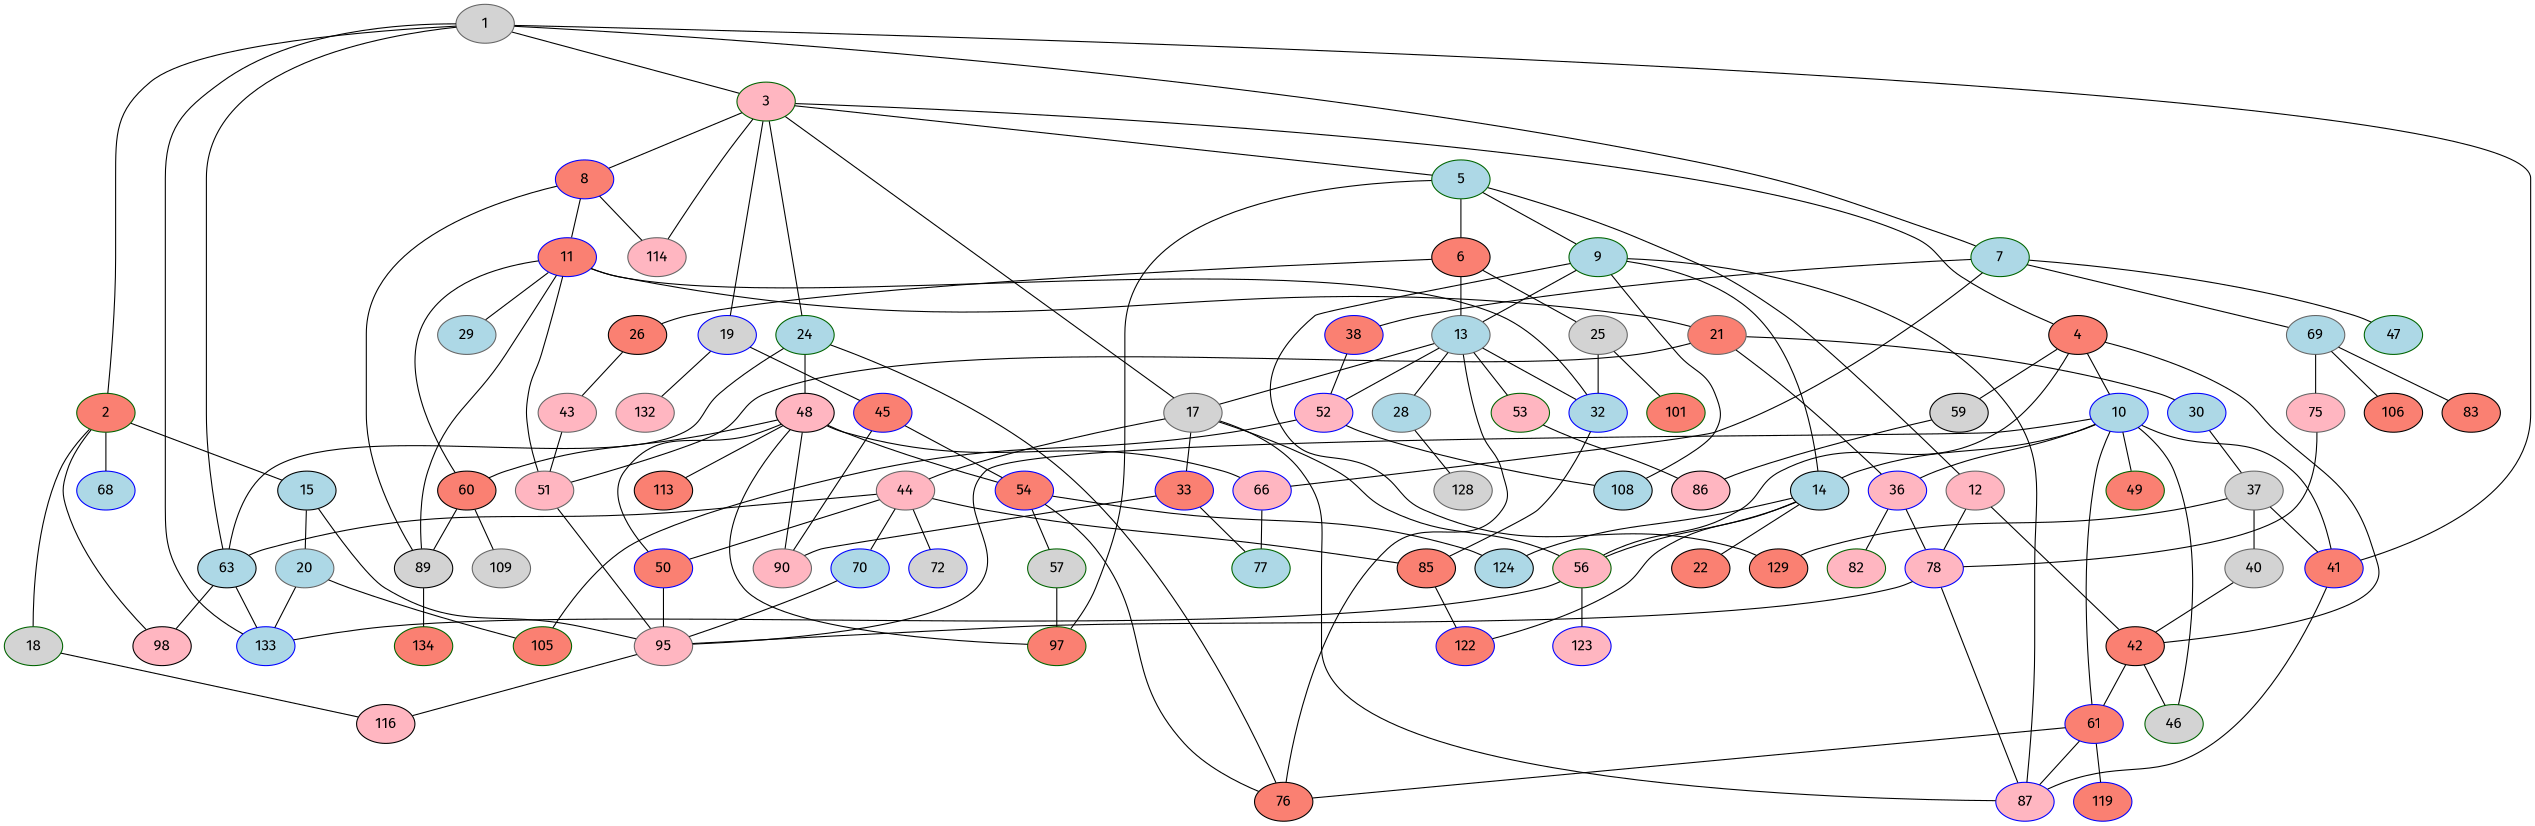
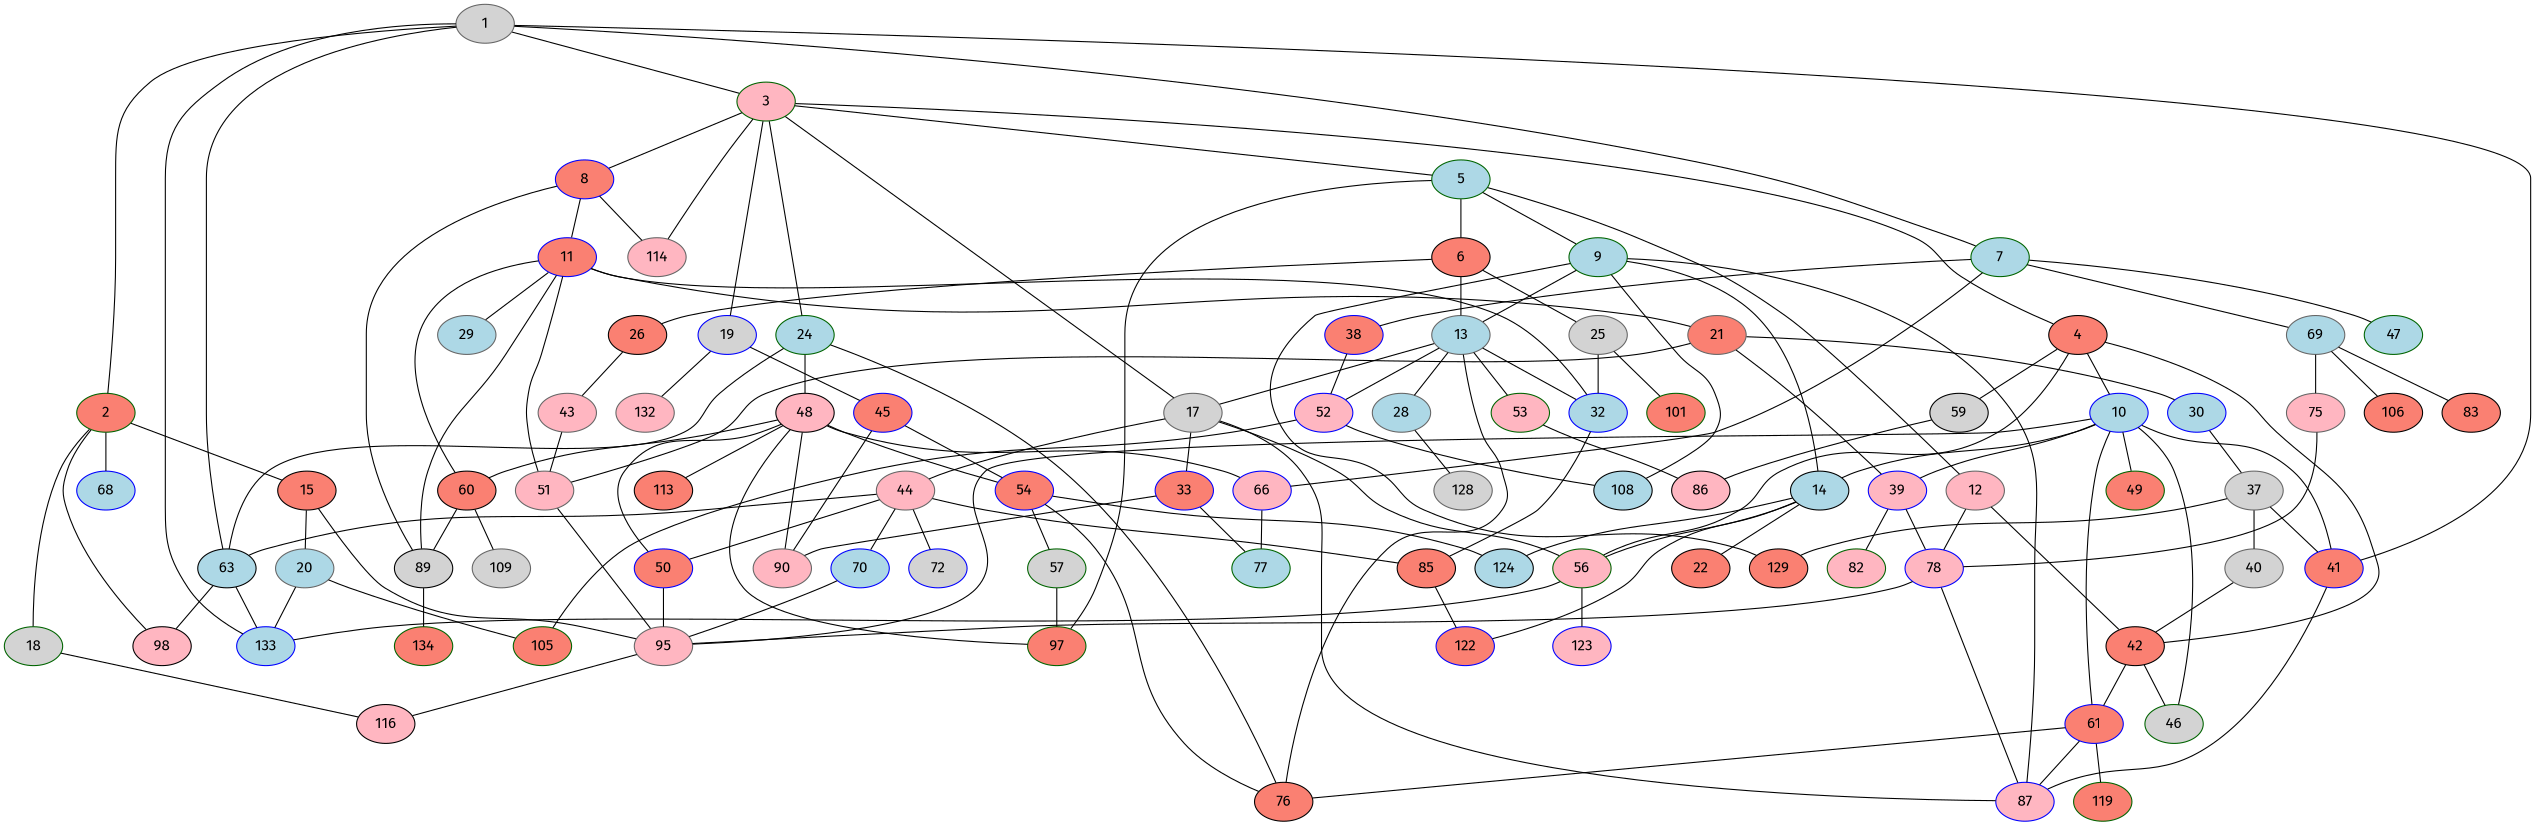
  graph {
    fontname="Fira Sans"
    node [color=blue fillcolor=salmon fontname="Fira Sans" style=filled]
    edge [fontname="Fira Sans"]
    1 [color=gray40 fillcolor=lightgrey super="+111"]
    2 [color=darkgreen super="+91"]
    3 [color=darkgreen fillcolor=lightpink super="+62"]
    7 [color=darkgreen fillcolor=lightblue super="+35"]
    41 [super="+99"]
    63 [color=black fillcolor=lightblue super="+81"]
    133 [fillcolor=lightblue]
-   15 [color=black fillcolor=lightblue]
+   15 [color=black]
    18 [color=darkgreen fillcolor=lightgrey super="+100"]
    68 [fillcolor=lightblue]
    98 [color=black fillcolor=lightpink super="+121"]
    4 [color=black super="+94"]
    5 [color=darkgreen fillcolor=lightblue]
    8 [super="+92"]
    17 [color=gray40 fillcolor=lightgrey]
    19 [fillcolor=lightgrey super="+118"]
    24 [color=darkgreen fillcolor=lightblue]
    114 [color=gray40 fillcolor=lightpink]
    38
    47 [color=darkgreen fillcolor=lightblue]
    66 [fillcolor=lightpink super="+80"]
    69 [color=gray40 fillcolor=lightblue super="+102"]
    87 [fillcolor=lightpink super="+120"]
    95 [color=gray40 fillcolor=lightpink super="+115"]
    20 [color=gray40 fillcolor=lightblue super="+64"]
    116 [color=black fillcolor=lightpink]
    10 [fillcolor=lightblue super="+27"]
    42 [color=black super="+126"]
    56 [color=darkgreen fillcolor=lightpink super="+104"]
    59 [color=black fillcolor=lightgrey super="+73"]
    6 [color=black super="+34"]
    9 [color=darkgreen fillcolor=lightblue super="+71"]
    12 [color=gray40 fillcolor=lightpink super="+23"]
    97 [color=darkgreen]
    11 [super="+107"]
    89 [color=black fillcolor=lightgrey]
    33 [super="+110"]
    44 [color=gray40 fillcolor=lightpink super="+125"]
    45
    132 [color=gray40 fillcolor=lightpink]
    76 [color=black super="+117"]
    48 [color=black fillcolor=lightpink super="+67"]
    14 [color=black fillcolor=lightblue super="+31"]
-   36 [fillcolor=lightpink super="+39"]
+   36 [fillcolor=lightpink super="+39" label=39]
    46 [color=darkgreen fillcolor=lightgrey]
    49 [color=darkgreen]
    61
    123 [fillcolor=lightpink]
    86 [color=black fillcolor=lightpink]
    13 [color=gray40 fillcolor=lightblue super="+16"]
    25 [color=gray40 fillcolor=lightgrey]
    26 [color=black]
    108 [color=black fillcolor=lightblue]
    129 [color=black]
    78 [fillcolor=lightpink super="+131"]
    32 [fillcolor=lightblue]
    28 [color=gray40 fillcolor=lightblue]
    52 [fillcolor=lightpink super="+55"]
    53 [color=darkgreen fillcolor=lightpink]
    101 [color=darkgreen]
    43 [color=gray40 fillcolor=lightpink super="+103"]
    77 [color=darkgreen fillcolor=lightblue super="+127"]
    75 [color=gray40 fillcolor=lightpink super="+130"]
    83 [color=black]
    106 [color=black]
    21 [color=gray40]
    29 [color=gray40 fillcolor=lightblue]
    51 [color=gray40 fillcolor=lightpink super="+88"]
    60 [color=black super="+79"]
    134 [color=darkgreen]
    22 [color=black]
    122
    124 [color=black fillcolor=lightblue]
    82 [color=darkgreen fillcolor=lightpink]
-   119
+   119 [color=darkgreen]
    30 [fillcolor=lightblue super="+74"]
    85 [color=black super="+96"]
    109 [color=gray40 fillcolor=lightgrey]
    128 [color=gray40 fillcolor=lightgrey]
    105 [color=darkgreen]
    90 [color=gray40 fillcolor=lightpink super="+93"]
    50 [super="+58"]
    70 [fillcolor=lightblue]
    72 [fillcolor=lightgrey]
    54 [super="+84"]
    37 [color=gray40 fillcolor=lightgrey super="+112"]
    113 [color=black]
    40 [color=gray40 fillcolor=lightgrey]
    57 [color=darkgreen fillcolor=lightgrey super="+65"]
    1 -- 2
    1 -- 3
    1 -- 7
    1 -- 41
    1 -- 63
    1 -- 133
    2 -- 15
    2 -- 18
    2 -- 68
    2 -- 98
    3 -- 4
    3 -- 5
    3 -- 8
    3 -- 17
    3 -- 19
    3 -- 24
    3 -- 114
    7 -- 38
    7 -- 47
    7 -- 66
    7 -- 69
    41 -- 87
    63 -- 133
    63 -- 98
    15 -- 95
    15 -- 20
    18 -- 116
    4 -- 10
    4 -- 42
    4 -- 56
    4 -- 59
    5 -- 6
    5 -- 9
    5 -- 12
    5 -- 97
    8 -- 114
    8 -- 11
    8 -- 89
    17 -- 87
    17 -- 56
    17 -- 33
    17 -- 44
    19 -- 45
    19 -- 132
    24 -- 63
    24 -- 76
    24 -- 48
    38 -- 52
    66 -- 77
    69 -- 75
    69 -- 83
    69 -- 106
    95 -- 116
    20 -- 133
    20 -- 105
    10 -- 41
    10 -- 95
    10 -- 14
    10 -- 36
    10 -- 46
    10 -- 49
    10 -- 61 [weight=2]
    42 -- 46
    42 -- 61
    56 -- 133
    56 -- 123
    59 -- 86
    6 -- 13
    6 -- 25
    6 -- 26
    9 -- 87
    9 -- 14
    9 -- 13
    9 -- 108
    9 -- 129
    12 -- 42
    12 -- 78
    11 -- 89
    11 -- 32
    11 -- 21
    11 -- 29
    11 -- 51
    11 -- 60
    89 -- 134
    33 -- 77
    33 -- 90
    44 -- 63
    44 -- 85
    44 -- 50
    44 -- 70
    44 -- 72
    45 -- 90
    45 -- 54
    48 -- 66
    48 -- 97
    48 -- 60
    48 -- 90
    48 -- 50
    48 -- 54
    48 -- 113
    14 -- 56
    14 -- 22
    14 -- 122
    14 -- 124
    36 -- 78
    36 -- 82
    61 -- 87
    61 -- 76
    61 -- 119
    13 -- 17
    13 -- 76
    13 -- 32
    13 -- 28
    13 -- 52
    13 -- 53
    25 -- 32
    25 -- 101
    26 -- 43
    78 -- 87
    78 -- 95
    32 -- 85
    28 -- 128
    52 -- 108
    52 -- 105
    53 -- 86
    43 -- 51
    75 -- 78
    21 -- 36
    21 -- 51
    21 -- 30
    51 -- 95
    60 -- 89
    60 -- 109
    30 -- 37
    85 -- 122
    50 -- 95
    70 -- 95
    54 -- 76
    54 -- 124
    54 -- 57
    37 -- 41
    37 -- 129
    37 -- 40
    40 -- 42
    57 -- 97
  }
